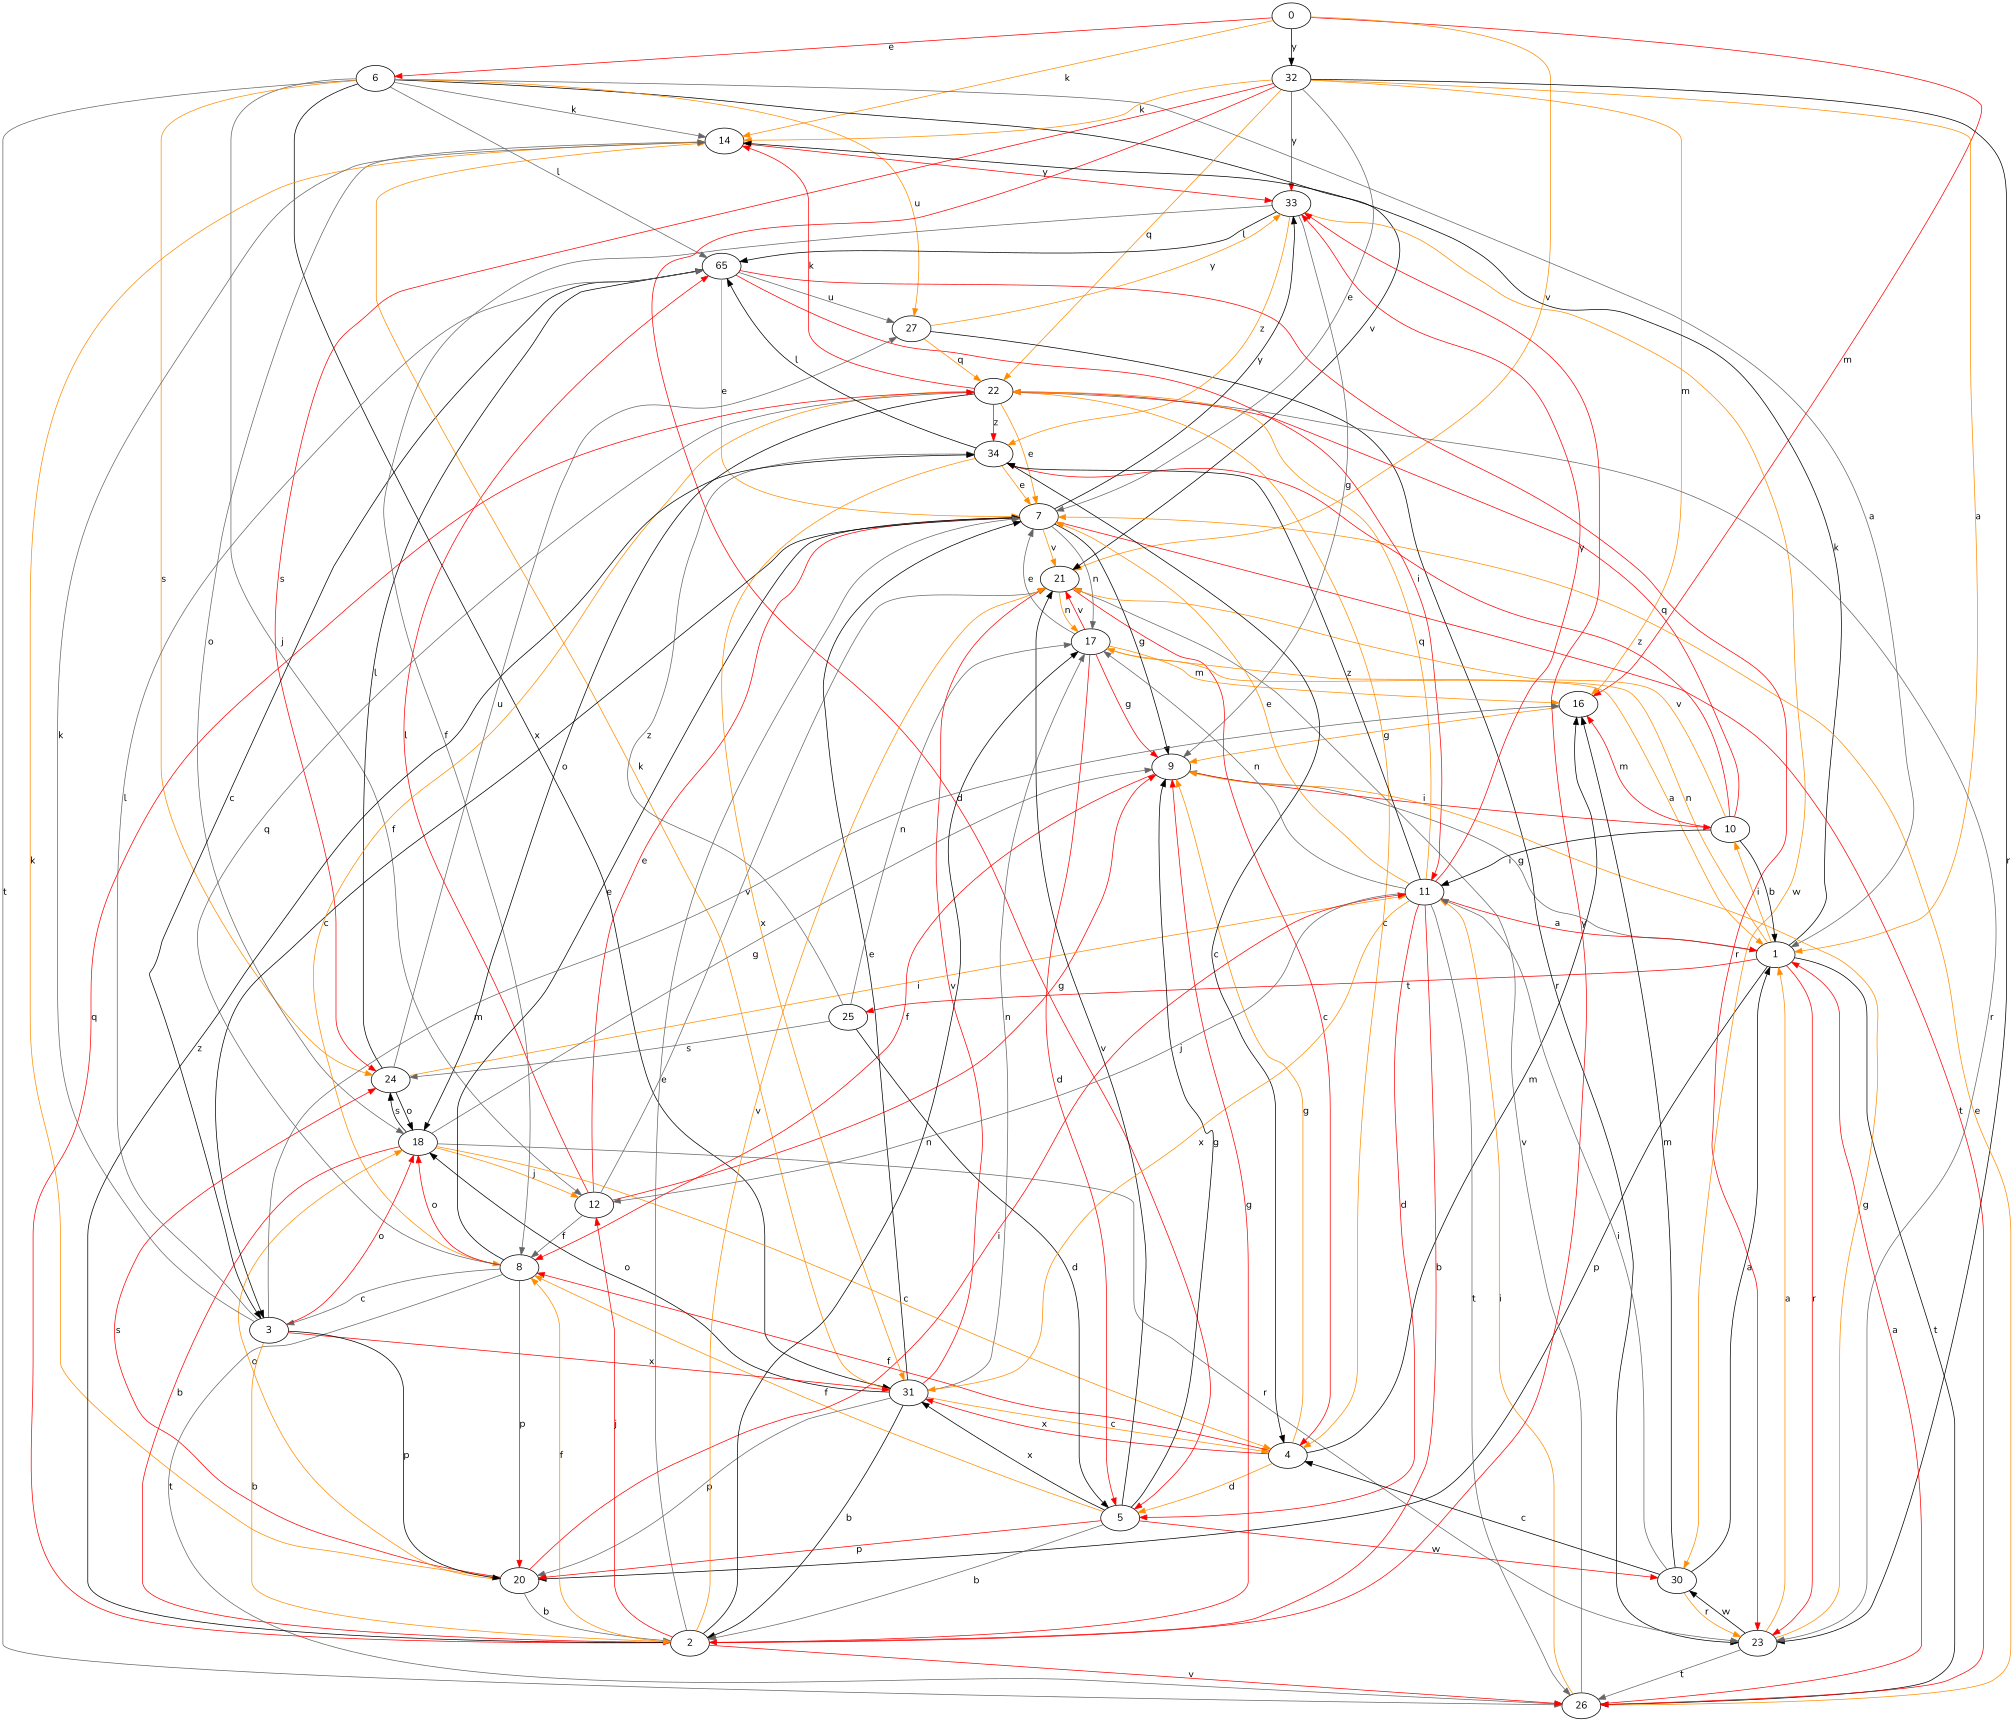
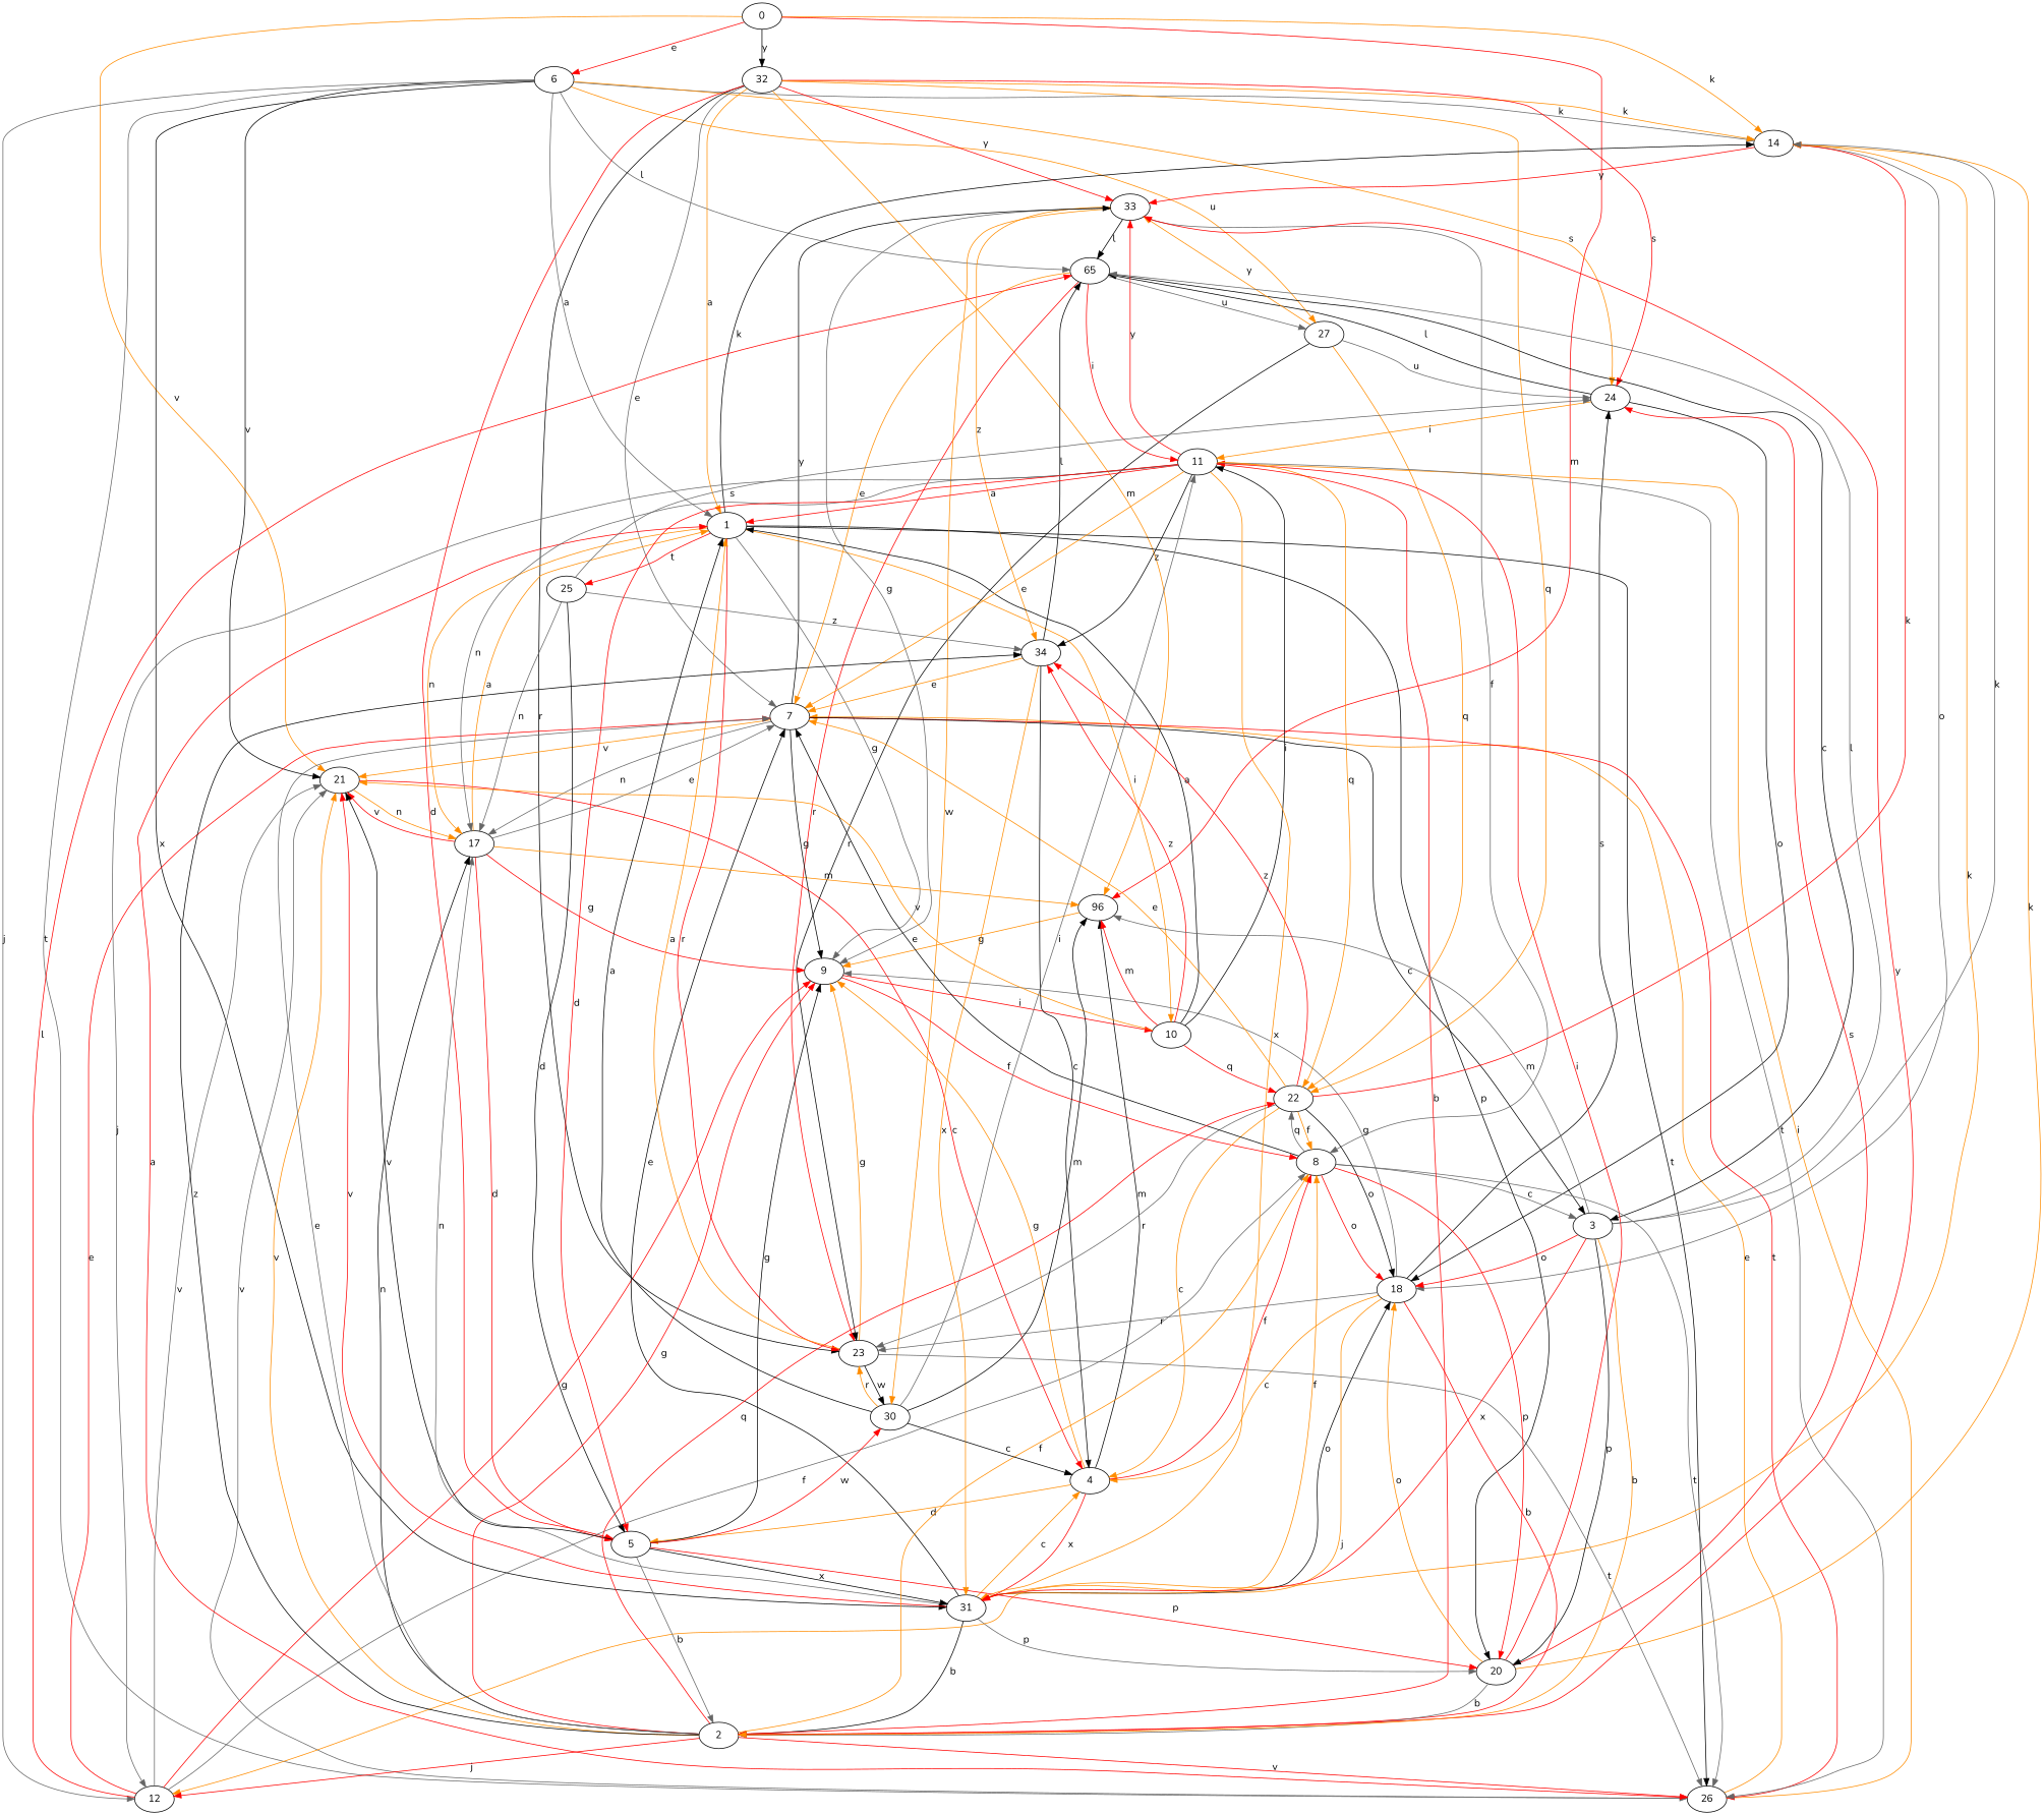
  strict digraph {
    fontname=Nunito
    node [fontname=Nunito]
    edge [color=red fontname=Nunito]
    0
    6
    14
-   16
+   16 [label=96]
    n5 [label=21]
    32
    1
    26
    12
    n10 [label=65]
    31
    24
    27
    33
    18
    9
    17
    4
    23
    7
    22
    5
    10
    20
    25
    8
    34
    11
    2
    30
    3
    0 -> 6 [label=e]
    0 -> 14 [color=darkorange label=k]
    0 -> 16 [label=m]
    0 -> n5 [color=darkorange label=v]
    0 -> 32 [color=black label=y]
    6 -> 14 [color=gray40 label=k]
    6 -> n5 [color=black label=v]
    6 -> 1 [color=gray40 label=a]
    6 -> 26 [color=gray40 label=t]
    6 -> 12 [color=gray40 label=j]
    6 -> n10 [color=gray40 label=l]
    6 -> 31 [color=black label=x]
    6 -> 24 [color=darkorange label=s]
    6 -> 27 [color=darkorange label=u]
    14 -> 33 [label=y]
    14 -> 18 [color=gray40 label=o]
    16 -> 9 [color=darkorange label=g]
    n5 -> 17 [color=darkorange label=n]
    n5 -> 4 [label=c]
    32 -> 14 [color=darkorange label=k]
    32 -> 16 [color=darkorange label=m]
    32 -> 1 [color=darkorange label=a]
    32 -> 24 [label=s]
    32 -> 33 [label=y]
    32 -> 23 [color=black label=r]
    32 -> 7 [color=gray40 label=e]
    32 -> 22 [color=darkorange label=q]
    32 -> 5 [label=d]
    1 -> 14 [color=black label=k]
    1 -> 26 [color=black label=t]
    1 -> 9 [color=gray40 label=g]
    1 -> 17 [color=darkorange label=n]
    1 -> 23 [label=r]
    1 -> 10 [color=darkorange label=i]
    1 -> 20 [color=black label=p]
    1 -> 25 [label=t]
    26 -> n5 [color=gray40 label=v]
    26 -> 1 [label=a]
    26 -> 7 [color=darkorange label=e]
    26 -> 11 [color=darkorange label=i]
    12 -> n5 [color=gray40 label=v]
    12 -> n10 [label=l]
    12 -> 9 [label=g]
    12 -> 7 [label=e]
    12 -> 8 [color=gray40 label=f]
    n10 -> 27 [color=gray40 label=u]
    n10 -> 23 [label=r]
    n10 -> 7 [color=darkorange label=e]
    n10 -> 11 [label=i]
    n10 -> 3 [color=black label=c]
    31 -> 14 [color=darkorange label=k]
    31 -> n5 [label=v]
    31 -> 18 [color=black label=o]
    31 -> 17 [color=gray40 label=n]
    31 -> 4 [color=darkorange label=c]
    31 -> 7 [color=black label=e]
    31 -> 20 [color=gray40 label=p]
    31 -> 2 [color=black label=b]
    24 -> n10 [color=black label=l]
-   24 -> 27 [color=gray40 label=u]
+   27 -> 24 [color=gray40 label=u]
    24 -> 18 [color=black label=o]
    24 -> 11 [color=darkorange label=i]
    27 -> 33 [color=darkorange label=y]
    27 -> 23 [color=black label=r]
    27 -> 22 [color=darkorange label=q]
    33 -> n10 [color=black label=l]
    33 -> 9 [color=gray40 label=g]
    33 -> 8 [color=gray40 label=f]
    33 -> 34 [color=darkorange label=z]
    33 -> 30 [color=darkorange label=w]
    18 -> 12 [color=darkorange label=j]
    18 -> 24 [color=black label=s]
    18 -> 9 [color=gray40 label=g]
    18 -> 4 [color=darkorange label=c]
    18 -> 23 [color=gray40 label=r]
    18 -> 2 [label=b]
    9 -> 10 [label=i]
    9 -> 8 [label=f]
    17 -> 16 [color=darkorange label=m]
    17 -> n5 [label=v]
    17 -> 1 [color=darkorange label=a]
    17 -> 9 [label=g]
    17 -> 7 [color=gray40 label=e]
    17 -> 5 [label=d]
    4 -> 16 [color=black label=m]
    4 -> 31 [label=x]
    4 -> 9 [color=darkorange label=g]
    4 -> 5 [color=darkorange label=d]
    4 -> 8 [label=f]
    23 -> 1 [color=darkorange label=a]
    23 -> 26 [color=gray40 label=t]
    23 -> 9 [color=darkorange label=g]
    23 -> 30 [color=black label=w]
    7 -> n5 [color=darkorange label=v]
    7 -> 26 [label=t]
    7 -> 33 [color=black label=y]
    7 -> 9 [color=black label=g]
    7 -> 17 [color=gray40 label=n]
    7 -> 3 [color=black label=c]
    22 -> 14 [label=k]
    22 -> 18 [color=black label=o]
    22 -> 4 [color=darkorange label=c]
    22 -> 23 [color=gray40 label=r]
    22 -> 7 [color=darkorange label=e]
    22 -> 8 [color=darkorange label=f]
    22 -> 34 [label=z]
    5 -> n5 [color=black label=v]
    5 -> 31 [color=black label=x]
    5 -> 9 [color=black label=g]
    5 -> 20 [label=p]
-   5 -> 8 [color=darkorange label=f]
+   31 -> 8 [color=darkorange label=f]
    5 -> 2 [color=gray40 label=b]
    5 -> 30 [label=w]
    10 -> 16 [label=m]
    10 -> n5 [color=darkorange label=v]
-   10 -> 1 [color=black label=b]
+   10 -> 1 [color=black label=a]
    10 -> 22 [label=q]
    10 -> 34 [label=z]
    10 -> 11 [color=black label=i]
    20 -> 14 [color=darkorange label=k]
    20 -> 24 [label=s]
    20 -> 18 [color=darkorange label=o]
    20 -> 11 [label=i]
    20 -> 2 [color=gray40 label=b]
    25 -> 24 [color=gray40 label=s]
    25 -> 17 [color=gray40 label=n]
    25 -> 5 [color=black label=d]
    25 -> 34 [color=gray40 label=z]
    8 -> 26 [color=gray40 label=t]
    8 -> 18 [label=o]
    8 -> 7 [color=black label=e]
    8 -> 22 [color=gray40 label=q]
    8 -> 20 [label=p]
    8 -> 3 [color=gray40 label=c]
    34 -> n10 [color=black label=l]
    34 -> 31 [color=darkorange label=x]
    34 -> 4 [color=black label=c]
    34 -> 7 [color=darkorange label=e]
    11 -> 1 [label=a]
    11 -> 26 [color=gray40 label=t]
    11 -> 12 [color=gray40 label=j]
    11 -> 31 [color=darkorange label=x]
    11 -> 33 [label=y]
    11 -> 17 [color=gray40 label=n]
    11 -> 7 [color=darkorange label=e]
    11 -> 22 [color=darkorange label=q]
    11 -> 5 [label=d]
    11 -> 34 [color=black label=z]
    11 -> 2 [label=b]
    2 -> n5 [color=darkorange label=v]
    2 -> 26 [label=v]
    2 -> 12 [label=j]
    2 -> 33 [label=y]
    2 -> 9 [label=g]
    2 -> 17 [color=black label=n]
    2 -> 7 [color=gray40 label=e]
    2 -> 22 [label=q]
    2 -> 8 [color=darkorange label=f]
    2 -> 34 [color=black label=z]
    30 -> 16 [color=black label=m]
    30 -> 1 [color=black label=a]
    30 -> 4 [color=black label=c]
    30 -> 23 [color=darkorange label=r]
    30 -> 11 [color=gray40 label=i]
    3 -> 14 [color=gray40 label=k]
    3 -> 16 [color=gray40 label=m]
    3 -> n10 [color=gray40 label=l]
    3 -> 31 [label=x]
    3 -> 18 [label=o]
    3 -> 20 [color=black label=p]
    3 -> 2 [color=darkorange label=b]
  }
